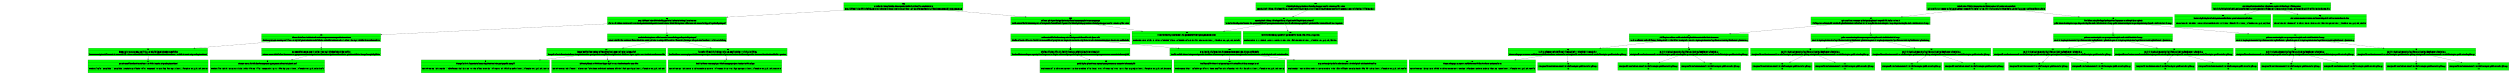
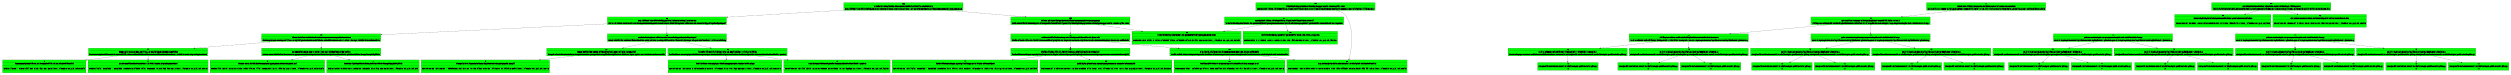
  digraph {
    fontname="DejaVu Sans Mono"
    node [color=black fillcolor=green fontname="DejaVu Sans Mono" shape=record style=filled]
    edge [fontname="DejaVu Sans Mono"]
    n1 [label="{136 | 87d39adc07b3586faed53a4552216ae401b5e9ebf407b982ff144a30eeb0b373 | 85c24f299e5b7bd28c9900c9afa966ead8dad4b29e1d5dcbcb56f4113dc11c8420fc8874697068cd9ede65f5ed81d60f95a2beee825a35698bc183288e6e3263}"]
    n2 [label="{36 | 85c24f299e5b7bd28c9900c9afa966ead8dad4b29e1d5dcbcb56f4113dc11c84 | d927a4497d8fe214b800d8d439711cbc32e86238a5a1ea5a622ebbd2cec1b1a8b2739ed8f35be60ca874c992dc8c4c01481212f219566c3f163eb5f06ed362ef}"]
    n3 [label="{100 | 20fc8874697068cd9ede65f5ed81d60f95a2beee825a35698bc183288e6e3263 | 7509548e0d5ff3fdaf235e0556731b4bfad56c5c89df83159fe4a97f6213719b1fe3a39619d306d6d83eb81d49238962c3266627228fd74cc823146ffa74458c}"]
    n4 [label="{2 | dd03e37eb84ff3597dca22c60c12c22f05a3d48e24d7af425aa72dac42a892e1 | 160721ad947547cc35a57c2f81b6a2eb639a32b78ae5c90fbf40ef37727b884bf07df2f8c41ab6fcbd9565fa3fa468b031fb6222831784a90ac50f51a7269ade}"]
    n5 [label="{10 | 160721ad947547cc35a57c2f81b6a2eb639a32b78ae5c90fbf40ef37727b884b | 7fdf926d1c14290ca75c99713b39209b69859500a5ecb7da9b3f8cd407757c4c6c957ee4a2cbc10e60047a462453621e20c56b98438944b39db010bdd4f4c264}"]
-   n6 [label="{-8 | f07df2f8c41ab6fcbd9565fa3fa468b031fb6222831784a90ac50f51a7269ade | 6c957ee4a2cbc10e60047a462453621e20c56b98438944b39db010bdd4f4c2646c957ee4a2cbc10e60047a462453621e20c56b98438944b39db010bdd4f4c264}"]
    n7 [label="{10 | d927a4497d8fe214b800d8d439711cbc32e86238a5a1ea5a622ebbd2cec1b1a8 | 05e832c6b1734154c2c856488df7f224487e06fd8f6e25d808850a112e39bf3e5c4ca33eb9ab2e512548c57d7439c877d387a6d7d19e933fad311bf5878a9bb1}"]
    n8 [label="{26 | b2739ed8f35be60ca874c992dc8c4c01481212f219566c3f163eb5f06ed362ef | 0a32e7ba59fabf5a713e05273f9e38d09acfc3d4c355718f7e0870420556cf39f21ce9c7df9c88bb94f75b0e617af276d345e8fb80892a7771f19484b1f09b36}"]
    n9 [label="{42 | 7509548e0d5ff3fdaf235e0556731b4bfad56c5c89df83159fe4a97f6213719b | a98f354dfb20e149fb14b04f500970bad821245959d2f6b569cba7ad7536b20757e4dac0cb41f6fe152d875491c5a33e1c05151eec04eb3400c8a4c89f5d3e98}"]
    n10 [label="{13 | b7c3cf8b9a18906d138fe1ca37498463a88a5f399059f61a8c65a23150ac1bed | |Cocina-Barraza Roldán e Hijos-Molestiae libero molestiae dolore ea.-907.802.124-5-http://placeimg.com/640/480/animals|}"]
    n11 [label="{3 | 05e832c6b1734154c2c856488df7f224487e06fd8f6e25d808850a112e39bf3e | 95e2c83e83d6d3a5dbfbc7a48b407325550c9ff944db4814cf283b9dd98acfdbe12c40c1a39fb380051dda2c89c21774879094d4c530248b6752926d5280d5ad}"]
    n12 [label="{7 | 5c4ca33eb9ab2e512548c57d7439c877d387a6d7d19e933fad311bf5878a9bb1 | 1d2aaa7cc8c44f2b0f2fee79a15e55c34a766aa61822c429ca2ba06c0380421fd31dad257f6ab0e850f21d298d5760c91be4d09bd879a8368f8536939069fd05}"]
    n13 [label="{11 | 0a32e7ba59fabf5a713e05273f9e38d09acfc3d4c355718f7e0870420556cf39 | 0bea68f4af1704fe3a3d8303fe83240a360d38bac4b0e76a5d6355f20435a6ff03901a0699585b4d79000b457f56587e607b771247baa98c0753c917e1e7db98}"]
    n14 [label="{15 | f21ce9c7df9c88bb94f75b0e617af276d345e8fb80892a7771f19484b1f09b36 | 92af7b5b9acc773ca12e606c279c9391a35563e22d68c4dae03adccb9043f6ae77222f210e3249d29a8ca9688c09870ae5a228f518001002ad09efd77685abc8}"]
+   n15 [label="{1 | 95e2c83e83d6d3a5dbfbc7a48b407325550c9ff944db4814cf283b9dd98acfdb | |Cocina-Alcaraz y Chapa-Nihil est omnis.-967.584.435-2-http://placeimg.com/640/480/animals|}"]
    n16 [label="{2 | e12c40c1a39fb380051dda2c89c21774879094d4c530248b6752926d5280d5ad | |Cocina-Alcala, Castañeda y Castañeda Asociados-Explicabo dolor occaecati ut est.-925 981 153-4-http://placeimg.com/640/480/nature|}"]
    n17 [label="{3 | 1d2aaa7cc8c44f2b0f2fee79a15e55c34a766aa61822c429ca2ba06c0380421f | |Cocina-Alba Lebrón Hermanos-Minima nobis dolorem ullam praesentium earum.-998 025 675-4-http://placeimg.com/640/480/animals|}"]
+   n18 [label="{4 | d31dad257f6ab0e850f21d298d5760c91be4d09bd879a8368f8536939069fd05 | |Cocina-Agosto e Hijos-Rerum sapiente veritatis sint.-946 833 884-5-http://placeimg.com/640/480/city|}"]
    n19 [label="{5 | 0bea68f4af1704fe3a3d8303fe83240a360d38bac4b0e76a5d6355f20435a6ff | |Reproductores web-Atencio y Delafuente-Nisi sint et ut quia alias corporis voluptatum ad.-994-942-589-1-http://placeimg.com/640/480/nature|}"]
-   n20 [label="{6 | 03901a0699585b4d79000b457f56587e607b771247baa98c0753c917e1e7db98 | |Reproductores web-Alcaraz y Chapa-Nemo laboriosam adipisci sapiente aliquid.-920.223.706-3-http://placeimg.com/640/480/city|}"]
    n21 [label="{7 | 92af7b5b9acc773ca12e606c279c9391a35563e22d68c4dae03adccb9043f6ae | |Reproductores web-Agosto e Hijos-Ratione est aut voluptatem iure quos.-962.523.332-4-http://placeimg.com/640/480/transport|}"]
+   n22 [label="{8 | 77222f210e3249d29a8ca9688c09870ae5a228f518001002ad09efd77685abc8 | |Reproductores web-Alba Lebrón Hermanos-Quaerat et at dicta non at.-962965742-4-http://placeimg.com/640/480/fashion|}"]
    n23 [label="{19 | a98f354dfb20e149fb14b04f500970bad821245959d2f6b569cba7ad7536b207 | fe8c91cf9eb3e4a4956e24e64a06af7a8f8e6e2c3d7279b60e77590ce5a96b38631f3fa69e469c3d8bc254853e88b61ea681ce412157223588b7b592aee06f19}"]
    n24 [label="{23 | 57e4dac0cb41f6fe152d875491c5a33e1c05151eec04eb3400c8a4c89f5d3e98 | dc2f9342efb9700a17d7edc621aed86171bb48b3e991140f815484856ed4a73dc2c54e708826b0c2c98fc4a9a1d8812017407a9cd0602971d294e1bc0ba8fdc1}"]
    n25 [label="{58 | 1fe3a39619d306d6d83eb81d49238962c3266627228fd74cc823146ffa74458c | 8a51ab60da97d9d58a4f0b89e559fd2c24df6502b739dff3600d05da41bcc70f4e8dcb056091508a8d83afc8709c635a51416e817afc988986d7dffeb561802c}"]
    n26 [label="{27 | 8a51ab60da97d9d58a4f0b89e559fd2c24df6502b739dff3600d05da41bcc70f | b7c3cf8b9a18906d138fe1ca37498463a88a5f399059f61a8c65a23150ac1bed750db91cfa10ee1c67268e09cf76e49a8ea99c7b54334b9540973244b262dc34}"]
+   n27 [label="{9 | fe8c91cf9eb3e4a4956e24e64a06af7a8f8e6e2c3d7279b60e77590ce5a96b38 | |Reproductores web-Alcala, Castañeda y Castañeda Asociados-Minus dolorum sint pariatur molestiae ut nobis quia.-944-763-784-5-http://placeimg.com/640/480/food|}"]
    n28 [label="{10 | 631f3fa69e469c3d8bc254853e88b61ea681ce412157223588b7b592aee06f19 | |Cocina-Bernal e Hijos-Consequatur maxime expedita culpa ipsam quos voluptas sed quos rerum.-951 546 306-2-http://placeimg.com/640/480/abstract|}"]
    n29 [label="{11 | dc2f9342efb9700a17d7edc621aed86171bb48b3e991140f815484856ed4a73d | |Cocina-Benavídez y Salcido-Ea dolorum iste repellat sit molestias qui.-947.912.294-4-http://placeimg.com/640/480/nature|}"]
    n30 [label="{12 | c2c54e708826b0c2c98fc4a9a1d8812017407a9cd0602971d294e1bc0ba8fdc1 | |Cocina-Báez Mota e Hijos-Quia ut neque at eius quia velit officia reprehenderit.-995 997 240-5-http://placeimg.com/640/480/people|}"]
    n31 [label="{14 | 750db91cfa10ee1c67268e09cf76e49a8ea99c7b54334b9540973244b262dc34 | |Cocina-Brito S.L.-Facere nostrum possimus enim sit.-939-438-351-5-http://placeimg.com/640/480/fashion|}"]
    n32 [label="{31 | 4e8dcb056091508a8d83afc8709c635a51416e817afc988986d7dffeb561802c | 9ccbdd1969198b698b3f2eb964aa028859029ae0c760c3db158a8030c09be3a8c5d720ecc27ecdc8bdbbe0e4431f5c380c9c6d0b973d9bbdc8103192a75549d2}"]
    n33 [label="{15 | 9ccbdd1969198b698b3f2eb964aa028859029ae0c760c3db158a8030c09be3a8 | |Reproductores web-Báez Mota e Hijos-Perferendis qui iusto.-905149779-4-http://placeimg.com/640/480/food|}"]
    n34 [label="{16 | c5d720ecc27ecdc8bdbbe0e4431f5c380c9c6d0b973d9bbdc8103192a75549d2 | |Reproductores web-Bernal e Hijos-Magnam iste omnis.-925-701-604-5-http://placeimg.com/640/480/people|}"]
    n35 [label="{14 | 7fdf926d1c14290ca75c99713b39209b69859500a5ecb7da9b3f8cd407757c4c | 7249784cf55aa571591de9f91e2b7f0e3a6c0b39777198afef3d7b18ec6bc9478a40707cb6ab2601e288c012fc6dd95d212dd2e0736f55e925ce77698a0ada46}"]
    n36 [label="{-4 | 6c957ee4a2cbc10e60047a462453621e20c56b98438944b39db010bdd4f4c264 | 8a40707cb6ab2601e288c012fc6dd95d212dd2e0736f55e925ce77698a0ada468a40707cb6ab2601e288c012fc6dd95d212dd2e0736f55e925ce77698a0ada46}"]
    n37 [label="{-4 | 6c957ee4a2cbc10e60047a462453621e20c56b98438944b39db010bdd4f4c264 | 8a40707cb6ab2601e288c012fc6dd95d212dd2e0736f55e925ce77698a0ada468a40707cb6ab2601e288c012fc6dd95d212dd2e0736f55e925ce77698a0ada46}"]
    n38 [label="{-4 | 6c957ee4a2cbc10e60047a462453621e20c56b98438944b39db010bdd4f4c264 | 8a40707cb6ab2601e288c012fc6dd95d212dd2e0736f55e925ce77698a0ada468a40707cb6ab2601e288c012fc6dd95d212dd2e0736f55e925ce77698a0ada46}"]
    n39 [label="{16 | 7249784cf55aa571591de9f91e2b7f0e3a6c0b39777198afef3d7b18ec6bc947 | dd51314c9362624c24338174ce9939ac7ac2d9df22701d021c785022882f27a41bad6b8cf97131fceab8543e81f7757195fbb1d36b376ee994ad1cf17699c464}"]
    n40 [label="{-2 | 8a40707cb6ab2601e288c012fc6dd95d212dd2e0736f55e925ce77698a0ada46 | 1bad6b8cf97131fceab8543e81f7757195fbb1d36b376ee994ad1cf17699c4641bad6b8cf97131fceab8543e81f7757195fbb1d36b376ee994ad1cf17699c464}"]
    n41 [label="{-2 | 8a40707cb6ab2601e288c012fc6dd95d212dd2e0736f55e925ce77698a0ada46 | 1bad6b8cf97131fceab8543e81f7757195fbb1d36b376ee994ad1cf17699c4641bad6b8cf97131fceab8543e81f7757195fbb1d36b376ee994ad1cf17699c464}"]
    n42 [label="{-2 | 8a40707cb6ab2601e288c012fc6dd95d212dd2e0736f55e925ce77698a0ada46 | 1bad6b8cf97131fceab8543e81f7757195fbb1d36b376ee994ad1cf17699c4641bad6b8cf97131fceab8543e81f7757195fbb1d36b376ee994ad1cf17699c464}"]
-   n43 [label="{17 | dd51314c9362624c24338174ce9939ac7ac2d9df22701d021c785022882f27a4 | |Reproductores web-Barraza Roldán e Hijos-Consequatur eveniet molestiae ratione ratione.-953 483 753-5-http://placeimg.com/640/480/people|}"]
    n44 [label="{-1 | 1bad6b8cf97131fceab8543e81f7757195fbb1d36b376ee994ad1cf17699c464 | -1}"]
    n45 [label="{-1 | 1bad6b8cf97131fceab8543e81f7757195fbb1d36b376ee994ad1cf17699c464 | -1}"]
    n46 [label="{-1 | 1bad6b8cf97131fceab8543e81f7757195fbb1d36b376ee994ad1cf17699c464 | -1}"]
    n47 [label="{-1 | 1bad6b8cf97131fceab8543e81f7757195fbb1d36b376ee994ad1cf17699c464 | -1}"]
    n48 [label="{-1 | 1bad6b8cf97131fceab8543e81f7757195fbb1d36b376ee994ad1cf17699c464 | -1}"]
    n49 [label="{-1 | 1bad6b8cf97131fceab8543e81f7757195fbb1d36b376ee994ad1cf17699c464 | -1}"]
    n50 [label="{-1 | 1bad6b8cf97131fceab8543e81f7757195fbb1d36b376ee994ad1cf17699c464 | -1}"]
    n51 [label="{-2 | 8a40707cb6ab2601e288c012fc6dd95d212dd2e0736f55e925ce77698a0ada46 | 1bad6b8cf97131fceab8543e81f7757195fbb1d36b376ee994ad1cf17699c4641bad6b8cf97131fceab8543e81f7757195fbb1d36b376ee994ad1cf17699c464}"]
    n52 [label="{-2 | 8a40707cb6ab2601e288c012fc6dd95d212dd2e0736f55e925ce77698a0ada46 | 1bad6b8cf97131fceab8543e81f7757195fbb1d36b376ee994ad1cf17699c4641bad6b8cf97131fceab8543e81f7757195fbb1d36b376ee994ad1cf17699c464}"]
    n53 [label="{-2 | 8a40707cb6ab2601e288c012fc6dd95d212dd2e0736f55e925ce77698a0ada46 | 1bad6b8cf97131fceab8543e81f7757195fbb1d36b376ee994ad1cf17699c4641bad6b8cf97131fceab8543e81f7757195fbb1d36b376ee994ad1cf17699c464}"]
    n54 [label="{-2 | 8a40707cb6ab2601e288c012fc6dd95d212dd2e0736f55e925ce77698a0ada46 | 1bad6b8cf97131fceab8543e81f7757195fbb1d36b376ee994ad1cf17699c4641bad6b8cf97131fceab8543e81f7757195fbb1d36b376ee994ad1cf17699c464}"]
    n55 [label="{-1 | 1bad6b8cf97131fceab8543e81f7757195fbb1d36b376ee994ad1cf17699c464 | -1}"]
    n56 [label="{-1 | 1bad6b8cf97131fceab8543e81f7757195fbb1d36b376ee994ad1cf17699c464 | -1}"]
    n57 [label="{-1 | 1bad6b8cf97131fceab8543e81f7757195fbb1d36b376ee994ad1cf17699c464 | -1}"]
    n58 [label="{-1 | 1bad6b8cf97131fceab8543e81f7757195fbb1d36b376ee994ad1cf17699c464 | -1}"]
    n59 [label="{-1 | 1bad6b8cf97131fceab8543e81f7757195fbb1d36b376ee994ad1cf17699c464 | -1}"]
    n60 [label="{-1 | 1bad6b8cf97131fceab8543e81f7757195fbb1d36b376ee994ad1cf17699c464 | -1}"]
    n61 [label="{-1 | 1bad6b8cf97131fceab8543e81f7757195fbb1d36b376ee994ad1cf17699c464 | -1}"]
    n62 [label="{-1 | 1bad6b8cf97131fceab8543e81f7757195fbb1d36b376ee994ad1cf17699c464 | -1}"]
    n1 -> n2
    n1 -> n3
    n2 -> n7
    n2 -> n8
    n3 -> n9
    n3 -> n10
    n4 -> n5
-   n4 -> n6
    n5 -> n35
    n5 -> n36
-   n6 -> n37
-   n6 -> n38
    n7 -> n11
    n7 -> n12
    n8 -> n13
    n8 -> n14
    n9 -> n23
    n9 -> n24
+   n11 -> n15
    n11 -> n16
    n12 -> n17
+   n12 -> n18
    n13 -> n19
-   n13 -> n20
    n14 -> n21
+   n14 -> n22
+   n23 -> n27
    n23 -> n28
    n24 -> n29
    n24 -> n30
-   n25 -> n26
+   n25 -> n30
    n26 -> n10
    n26 -> n31
    n32 -> n33
    n32 -> n34
    n35 -> n39
    n35 -> n40
    n36 -> n41
    n36 -> n42
    n37 -> n51
    n37 -> n52
    n38 -> n53
    n38 -> n54
-   n39 -> n43
    n39 -> n44
    n40 -> n45
    n40 -> n46
    n41 -> n47
    n41 -> n48
    n42 -> n49
    n42 -> n50
    n51 -> n55
    n51 -> n56
    n52 -> n57
    n52 -> n58
    n53 -> n59
    n53 -> n60
    n54 -> n61
    n54 -> n62
  }
